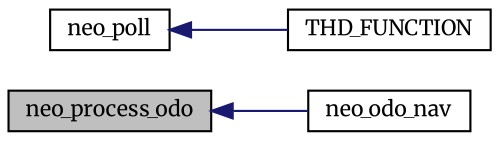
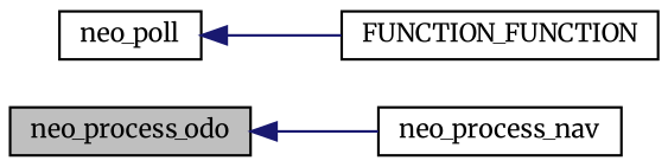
  digraph {
    fontname=Merriweather
    rankdir=LR
    node [color=black fillcolor=white fontname=Merriweather fontsize=10 shape=record style=filled]
    edge [color=midnightblue dir=back fontname=Merriweather fontsize=10 labelfontname=Helvetica labelfontsize=10 style=solid]
    n1 [fillcolor=grey75 fontcolor=black height=0.2 label=neo_process_odo width=0.4]
-   n2 [height=0.2 label=neo_odo_nav width=0.4]
+   n2 [height=0.2 label=neo_process_nav width=0.4]
    n3 [height=0.2 label=neo_poll width=0.4]
-   n4 [height=0.2 label=THD_FUNCTION width=0.4]
+   n4 [height=0.2 label=FUNCTION_FUNCTION width=0.4]
    n1 -> n2
    n3 -> n4
  }
